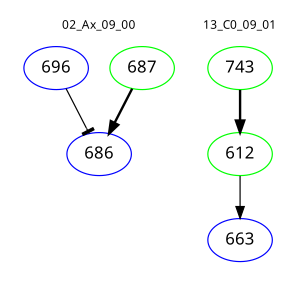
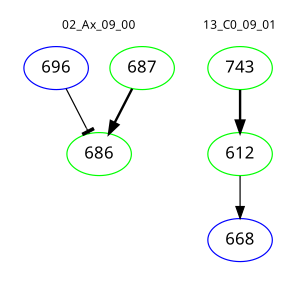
  digraph {
    fontname="Noto Sans"
    node [color=green fontname="Noto Sans"]
    edge [arrowhead=normal color=black fontname="Noto Sans" style=bold]
    n1 [label=687]
-   n2 [color=blue label=686]
+   n2 [label=686]
    n3 [color=blue label=696]
    n4 [label=743]
    n5 [label=612]
-   n6 [color=blue label=663]
+   n6 [color=blue label=668]
    subgraph cluster_1 {
      color=white
      fontsize=10
      label="02_Ax_09_00"
      n1
      n2
      n3
    }
    subgraph cluster_2 {
      color=white
      fontsize=10
      label="13_C0_09_01"
      n4
      n5
      n6
    }
    n1 -> n2
    n3 -> n2 [arrowhead=tee style=solid]
    n4 -> n5
    n5 -> n6 [style=solid]
  }
